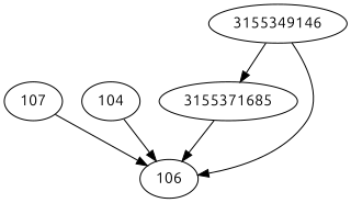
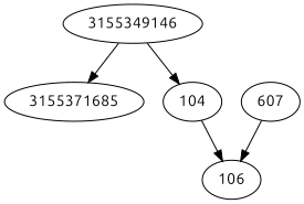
  strict digraph {
    fontname=Ubuntu
    node [fontname=Ubuntu]
    edge [fontname=Ubuntu]
    3155371685
    106
-   107
+   107 [label=607]
    104
    3155349146
-   3155371685 -> 106
    107 -> 106
    104 -> 106
    3155349146 -> 3155371685
-   3155349146 -> 106
+   3155349146 -> 104
  }
